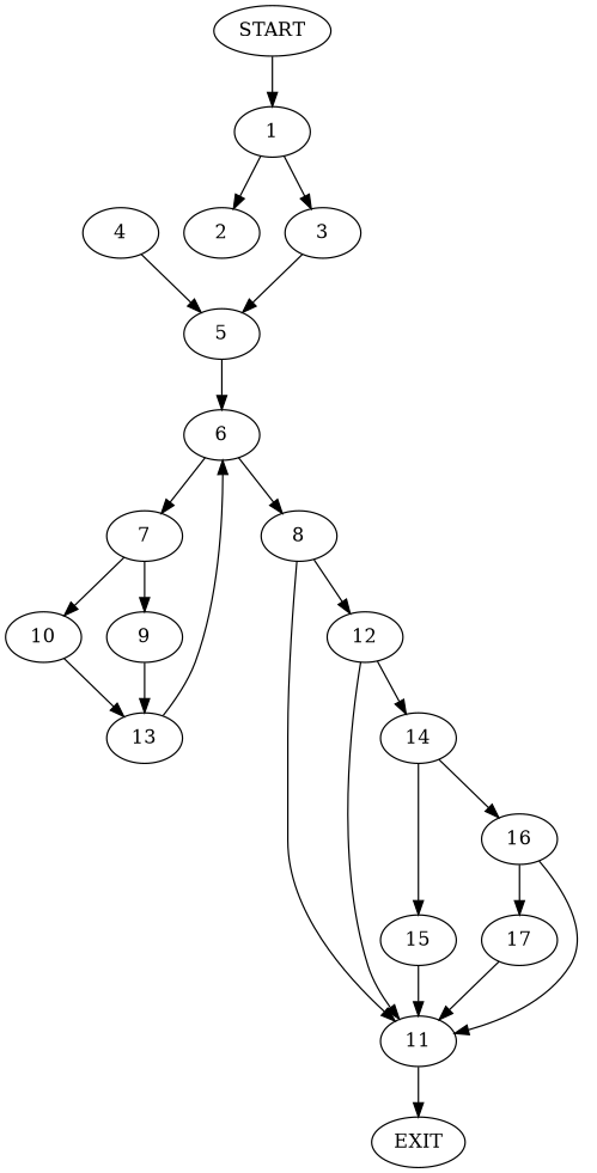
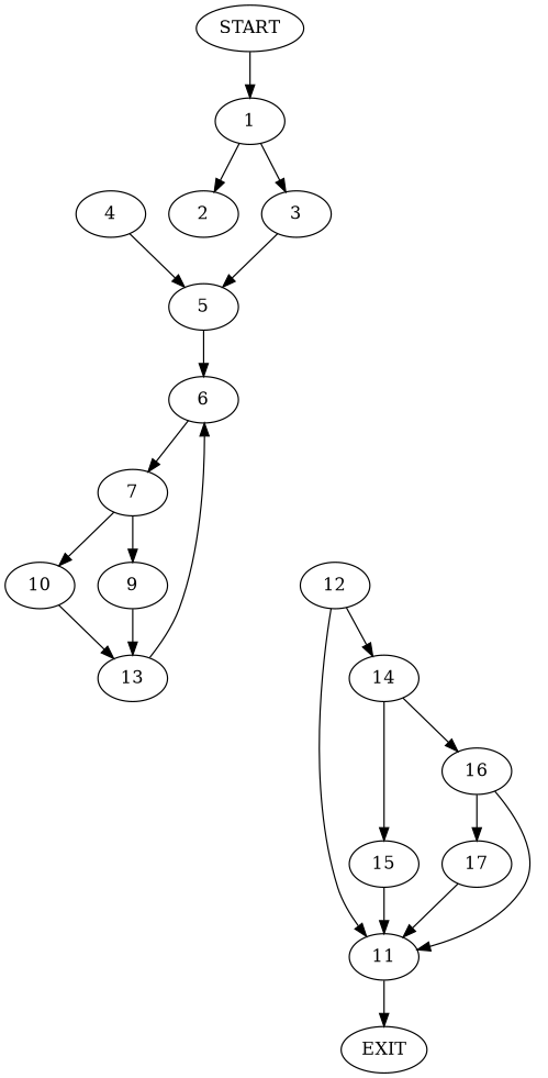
  digraph {
    n1 [label=START]
    1
    2
    3
    n5 [label=EXIT]
    5
    4
    6
    7
-   8
    9
    10
    11
    12
    13
    14
    15
    16
    17
    n1 -> 1
    1 -> 2
    1 -> 3
    3 -> 5
    5 -> 6
    4 -> 5
    6 -> 7
-   6 -> 8
    7 -> 9
    7 -> 10
-   8 -> 11
-   8 -> 12
    9 -> 13
    10 -> 13
    11 -> n5
    12 -> 11
    12 -> 14
    13 -> 6
    14 -> 15
    14 -> 16
    15 -> 11
    16 -> 11
    16 -> 17
    17 -> 11
  }
